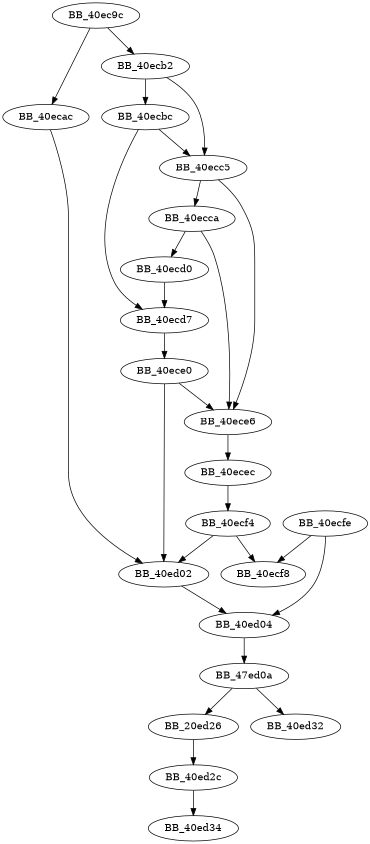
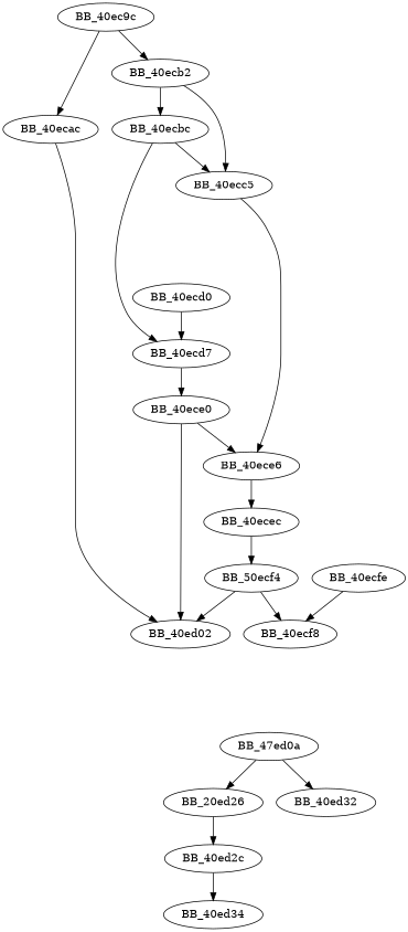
  digraph {
    BB_40ec9c
    BB_40ecac
    BB_40ecb2
    BB_40ed02
    BB_40ecbc
    BB_40ecc5
-   BB_40ed04
    BB_40ecd7
-   BB_40ecca
    BB_40ece6
    n11 [label=BB_47ed0a]
    BB_40ecd0
    BB_40ecec
    BB_40ece0
-   BB_40ecf4
+   BB_40ecf4 [label=BB_50ecf4]
    BB_40ecf8
    BB_40ecfe
    n18 [label=BB_20ed26]
    BB_40ed32
    BB_40ed2c
    BB_40ed34
    BB_40ec9c -> BB_40ecac
    BB_40ec9c -> BB_40ecb2
    BB_40ecac -> BB_40ed02
    BB_40ecb2 -> BB_40ecbc
    BB_40ecb2 -> BB_40ecc5
-   BB_40ed02 -> BB_40ed04
    BB_40ecbc -> BB_40ecc5
    BB_40ecbc -> BB_40ecd7
-   BB_40ecc5 -> BB_40ecca
    BB_40ecc5 -> BB_40ece6
-   BB_40ed04 -> n11
    BB_40ecd7 -> BB_40ece0
-   BB_40ecca -> BB_40ece6
-   BB_40ecca -> BB_40ecd0
    BB_40ece6 -> BB_40ecec
    n11 -> n18
    n11 -> BB_40ed32
    BB_40ecd0 -> BB_40ecd7
    BB_40ecec -> BB_40ecf4
    BB_40ece0 -> BB_40ed02
    BB_40ece0 -> BB_40ece6
    BB_40ecf4 -> BB_40ed02
    BB_40ecf4 -> BB_40ecf8
-   BB_40ecfe -> BB_40ed04
    BB_40ecfe -> BB_40ecf8
    n18 -> BB_40ed2c
    BB_40ed2c -> BB_40ed34
  }
